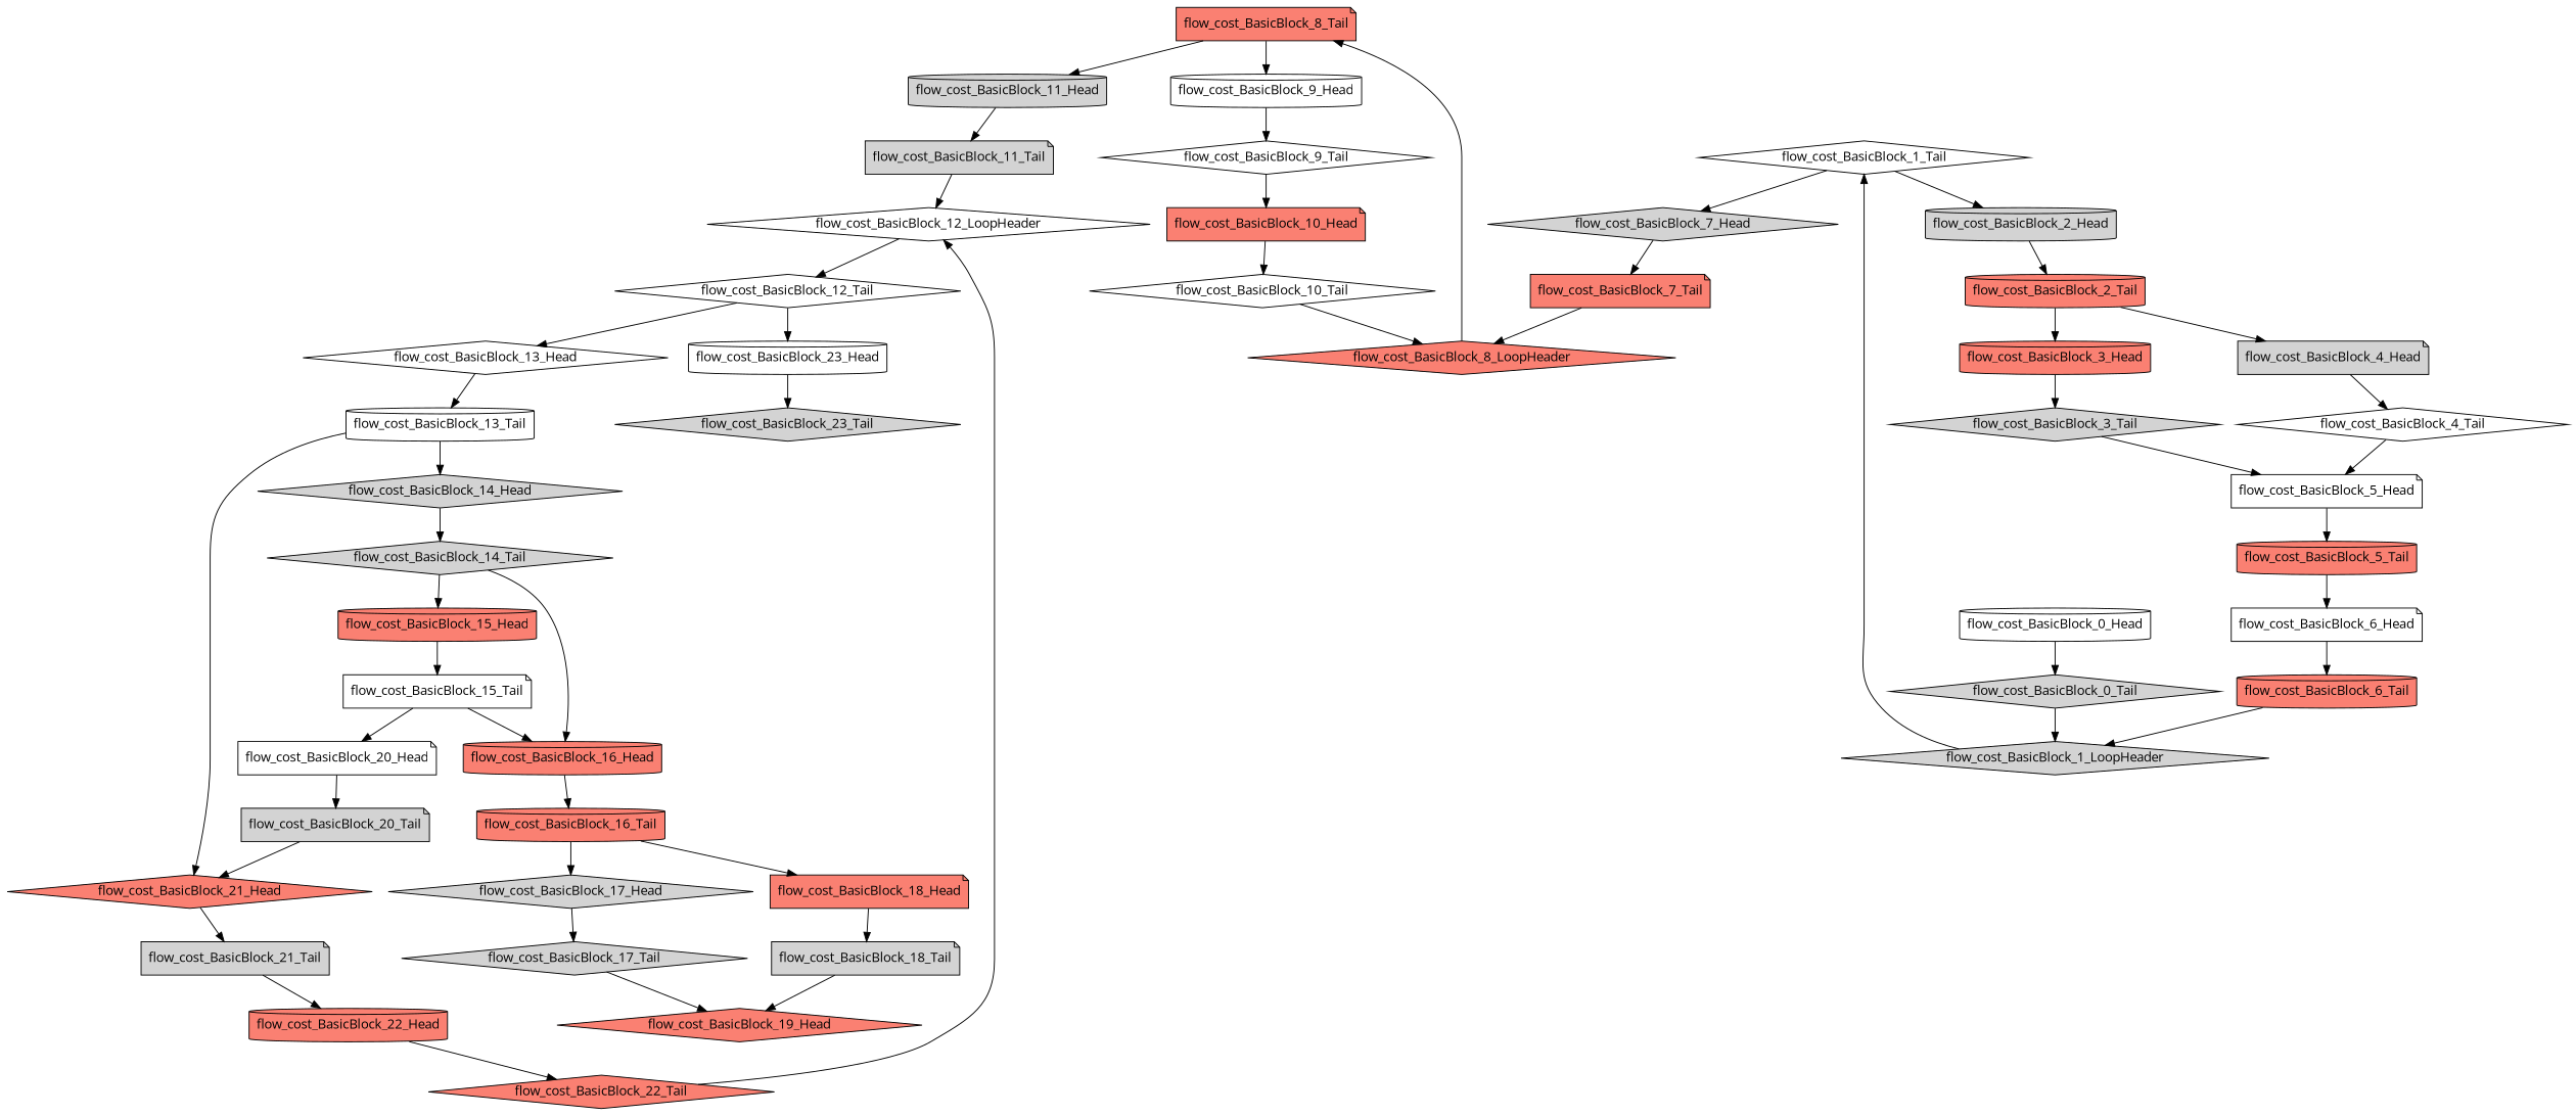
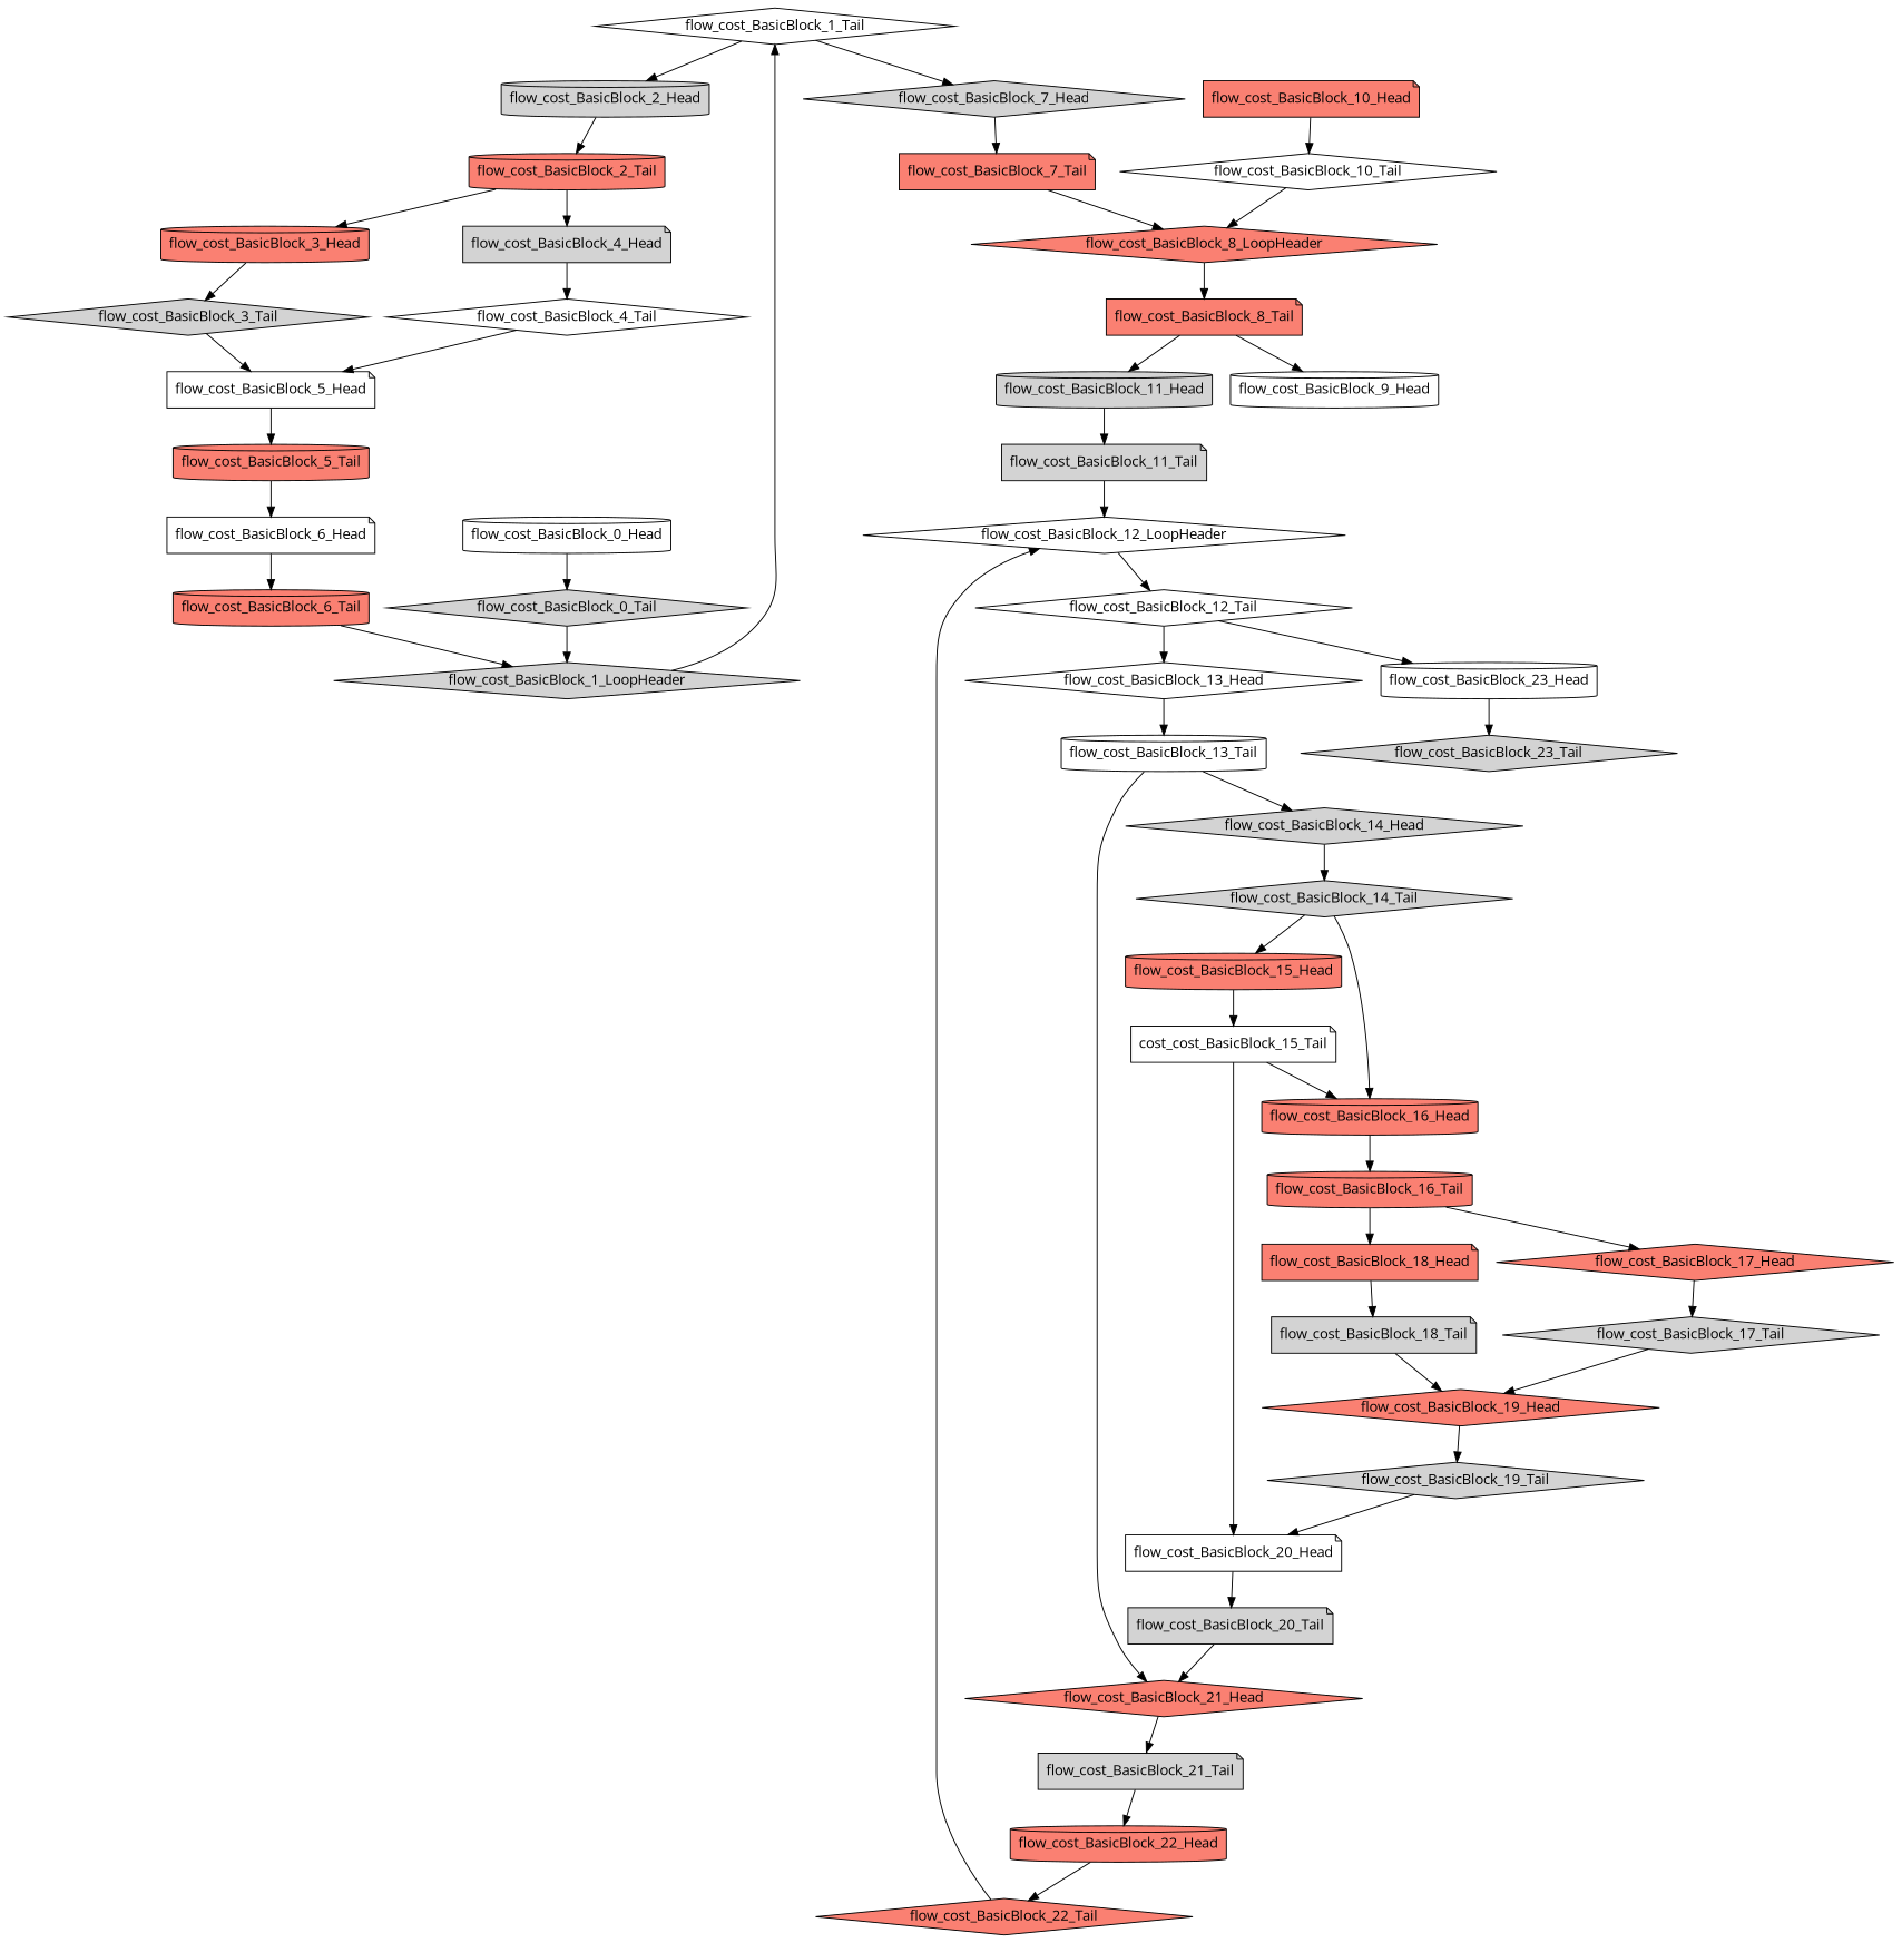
  digraph {
    fontname="Open Sans"
    node [fillcolor=salmon fontname="Open Sans" shape=diamond style=filled]
    edge [fontname="Open Sans"]
    flow_cost_BasicBlock_11_Head [fillcolor=lightgrey shape=cylinder]
    flow_cost_BasicBlock_11_Tail [fillcolor=lightgrey shape=note]
    flow_cost_BasicBlock_12_LoopHeader [fillcolor=white]
    flow_cost_BasicBlock_12_Tail [fillcolor=white]
    flow_cost_BasicBlock_7_Tail [shape=note]
    flow_cost_BasicBlock_7_Head [fillcolor=lightgrey]
    flow_cost_BasicBlock_8_LoopHeader
    flow_cost_BasicBlock_8_Tail [shape=note]
    flow_cost_BasicBlock_4_Tail [fillcolor=white]
    flow_cost_BasicBlock_5_Head [fillcolor=white shape=note]
    flow_cost_BasicBlock_5_Tail [shape=cylinder]
    flow_cost_BasicBlock_6_Head [fillcolor=white shape=note]
    flow_cost_BasicBlock_1_Tail [fillcolor=white]
    flow_cost_BasicBlock_2_Head [fillcolor=lightgrey shape=cylinder]
    flow_cost_BasicBlock_2_Tail [shape=cylinder]
    flow_cost_BasicBlock_4_Head [fillcolor=lightgrey shape=note]
    flow_cost_BasicBlock_3_Head [shape=cylinder]
    flow_cost_BasicBlock_3_Tail [fillcolor=lightgrey]
    flow_cost_BasicBlock_9_Head [fillcolor=white shape=cylinder]
-   flow_cost_BasicBlock_9_Tail [fillcolor=white]
    flow_cost_BasicBlock_10_Head [shape=note]
    flow_cost_BasicBlock_10_Tail [fillcolor=white]
    flow_cost_BasicBlock_13_Head [fillcolor=white]
    flow_cost_BasicBlock_23_Head [fillcolor=white shape=cylinder]
    flow_cost_BasicBlock_13_Tail [fillcolor=white shape=cylinder]
    flow_cost_BasicBlock_23_Tail [fillcolor=lightgrey]
    flow_cost_BasicBlock_21_Head
    flow_cost_BasicBlock_14_Head [fillcolor=lightgrey]
-   flow_cost_BasicBlock_17_Head [fillcolor=lightgrey]
+   flow_cost_BasicBlock_17_Head
    flow_cost_BasicBlock_17_Tail [fillcolor=lightgrey]
    flow_cost_BasicBlock_19_Head
+   flow_cost_BasicBlock_19_Tail [fillcolor=lightgrey]
    flow_cost_BasicBlock_6_Tail [shape=cylinder]
    flow_cost_BasicBlock_0_Head [fillcolor=white shape=cylinder]
    flow_cost_BasicBlock_0_Tail [fillcolor=lightgrey]
    flow_cost_BasicBlock_1_LoopHeader [fillcolor=lightgrey]
    flow_cost_BasicBlock_20_Head [fillcolor=white shape=note]
    flow_cost_BasicBlock_20_Tail [fillcolor=lightgrey shape=note]
    flow_cost_BasicBlock_21_Tail [fillcolor=lightgrey shape=note]
    flow_cost_BasicBlock_14_Tail [fillcolor=lightgrey]
-   flow_cost_BasicBlock_15_Tail [fillcolor=white shape=note]
+   flow_cost_BasicBlock_15_Tail [fillcolor=white shape=note label=cost_cost_BasicBlock_15_Tail]
    flow_cost_BasicBlock_16_Head [shape=cylinder]
    flow_cost_BasicBlock_16_Tail [shape=cylinder]
    flow_cost_BasicBlock_18_Head [shape=note]
    flow_cost_BasicBlock_22_Head [shape=cylinder]
    flow_cost_BasicBlock_15_Head [shape=cylinder]
    flow_cost_BasicBlock_18_Tail [fillcolor=lightgrey shape=note]
    flow_cost_BasicBlock_22_Tail
    flow_cost_BasicBlock_11_Head -> flow_cost_BasicBlock_11_Tail
    flow_cost_BasicBlock_11_Tail -> flow_cost_BasicBlock_12_LoopHeader
    flow_cost_BasicBlock_12_LoopHeader -> flow_cost_BasicBlock_12_Tail
    flow_cost_BasicBlock_12_Tail -> flow_cost_BasicBlock_13_Head
    flow_cost_BasicBlock_12_Tail -> flow_cost_BasicBlock_23_Head
    flow_cost_BasicBlock_7_Tail -> flow_cost_BasicBlock_8_LoopHeader
    flow_cost_BasicBlock_7_Head -> flow_cost_BasicBlock_7_Tail
    flow_cost_BasicBlock_8_LoopHeader -> flow_cost_BasicBlock_8_Tail
    flow_cost_BasicBlock_8_Tail -> flow_cost_BasicBlock_11_Head
    flow_cost_BasicBlock_8_Tail -> flow_cost_BasicBlock_9_Head
    flow_cost_BasicBlock_4_Tail -> flow_cost_BasicBlock_5_Head
    flow_cost_BasicBlock_5_Head -> flow_cost_BasicBlock_5_Tail
    flow_cost_BasicBlock_5_Tail -> flow_cost_BasicBlock_6_Head
    flow_cost_BasicBlock_6_Head -> flow_cost_BasicBlock_6_Tail
    flow_cost_BasicBlock_1_Tail -> flow_cost_BasicBlock_7_Head
    flow_cost_BasicBlock_1_Tail -> flow_cost_BasicBlock_2_Head
    flow_cost_BasicBlock_2_Head -> flow_cost_BasicBlock_2_Tail
    flow_cost_BasicBlock_2_Tail -> flow_cost_BasicBlock_4_Head
    flow_cost_BasicBlock_2_Tail -> flow_cost_BasicBlock_3_Head
    flow_cost_BasicBlock_4_Head -> flow_cost_BasicBlock_4_Tail
    flow_cost_BasicBlock_3_Head -> flow_cost_BasicBlock_3_Tail
    flow_cost_BasicBlock_3_Tail -> flow_cost_BasicBlock_5_Head
-   flow_cost_BasicBlock_9_Head -> flow_cost_BasicBlock_9_Tail
-   flow_cost_BasicBlock_9_Tail -> flow_cost_BasicBlock_10_Head
    flow_cost_BasicBlock_10_Head -> flow_cost_BasicBlock_10_Tail
    flow_cost_BasicBlock_10_Tail -> flow_cost_BasicBlock_8_LoopHeader
    flow_cost_BasicBlock_13_Head -> flow_cost_BasicBlock_13_Tail
    flow_cost_BasicBlock_23_Head -> flow_cost_BasicBlock_23_Tail
    flow_cost_BasicBlock_13_Tail -> flow_cost_BasicBlock_21_Head
    flow_cost_BasicBlock_13_Tail -> flow_cost_BasicBlock_14_Head
    flow_cost_BasicBlock_21_Head -> flow_cost_BasicBlock_21_Tail
    flow_cost_BasicBlock_14_Head -> flow_cost_BasicBlock_14_Tail
    flow_cost_BasicBlock_17_Head -> flow_cost_BasicBlock_17_Tail
    flow_cost_BasicBlock_17_Tail -> flow_cost_BasicBlock_19_Head
+   flow_cost_BasicBlock_19_Head -> flow_cost_BasicBlock_19_Tail
+   flow_cost_BasicBlock_19_Tail -> flow_cost_BasicBlock_20_Head
    flow_cost_BasicBlock_6_Tail -> flow_cost_BasicBlock_1_LoopHeader
    flow_cost_BasicBlock_0_Head -> flow_cost_BasicBlock_0_Tail
    flow_cost_BasicBlock_0_Tail -> flow_cost_BasicBlock_1_LoopHeader
    flow_cost_BasicBlock_1_LoopHeader -> flow_cost_BasicBlock_1_Tail
    flow_cost_BasicBlock_20_Head -> flow_cost_BasicBlock_20_Tail
    flow_cost_BasicBlock_20_Tail -> flow_cost_BasicBlock_21_Head
    flow_cost_BasicBlock_21_Tail -> flow_cost_BasicBlock_22_Head
    flow_cost_BasicBlock_14_Tail -> flow_cost_BasicBlock_16_Head
    flow_cost_BasicBlock_14_Tail -> flow_cost_BasicBlock_15_Head
    flow_cost_BasicBlock_15_Tail -> flow_cost_BasicBlock_20_Head
    flow_cost_BasicBlock_15_Tail -> flow_cost_BasicBlock_16_Head
    flow_cost_BasicBlock_16_Head -> flow_cost_BasicBlock_16_Tail
    flow_cost_BasicBlock_16_Tail -> flow_cost_BasicBlock_17_Head
    flow_cost_BasicBlock_16_Tail -> flow_cost_BasicBlock_18_Head
    flow_cost_BasicBlock_18_Head -> flow_cost_BasicBlock_18_Tail
    flow_cost_BasicBlock_22_Head -> flow_cost_BasicBlock_22_Tail
    flow_cost_BasicBlock_15_Head -> flow_cost_BasicBlock_15_Tail
    flow_cost_BasicBlock_18_Tail -> flow_cost_BasicBlock_19_Head
    flow_cost_BasicBlock_22_Tail -> flow_cost_BasicBlock_12_LoopHeader
  }
